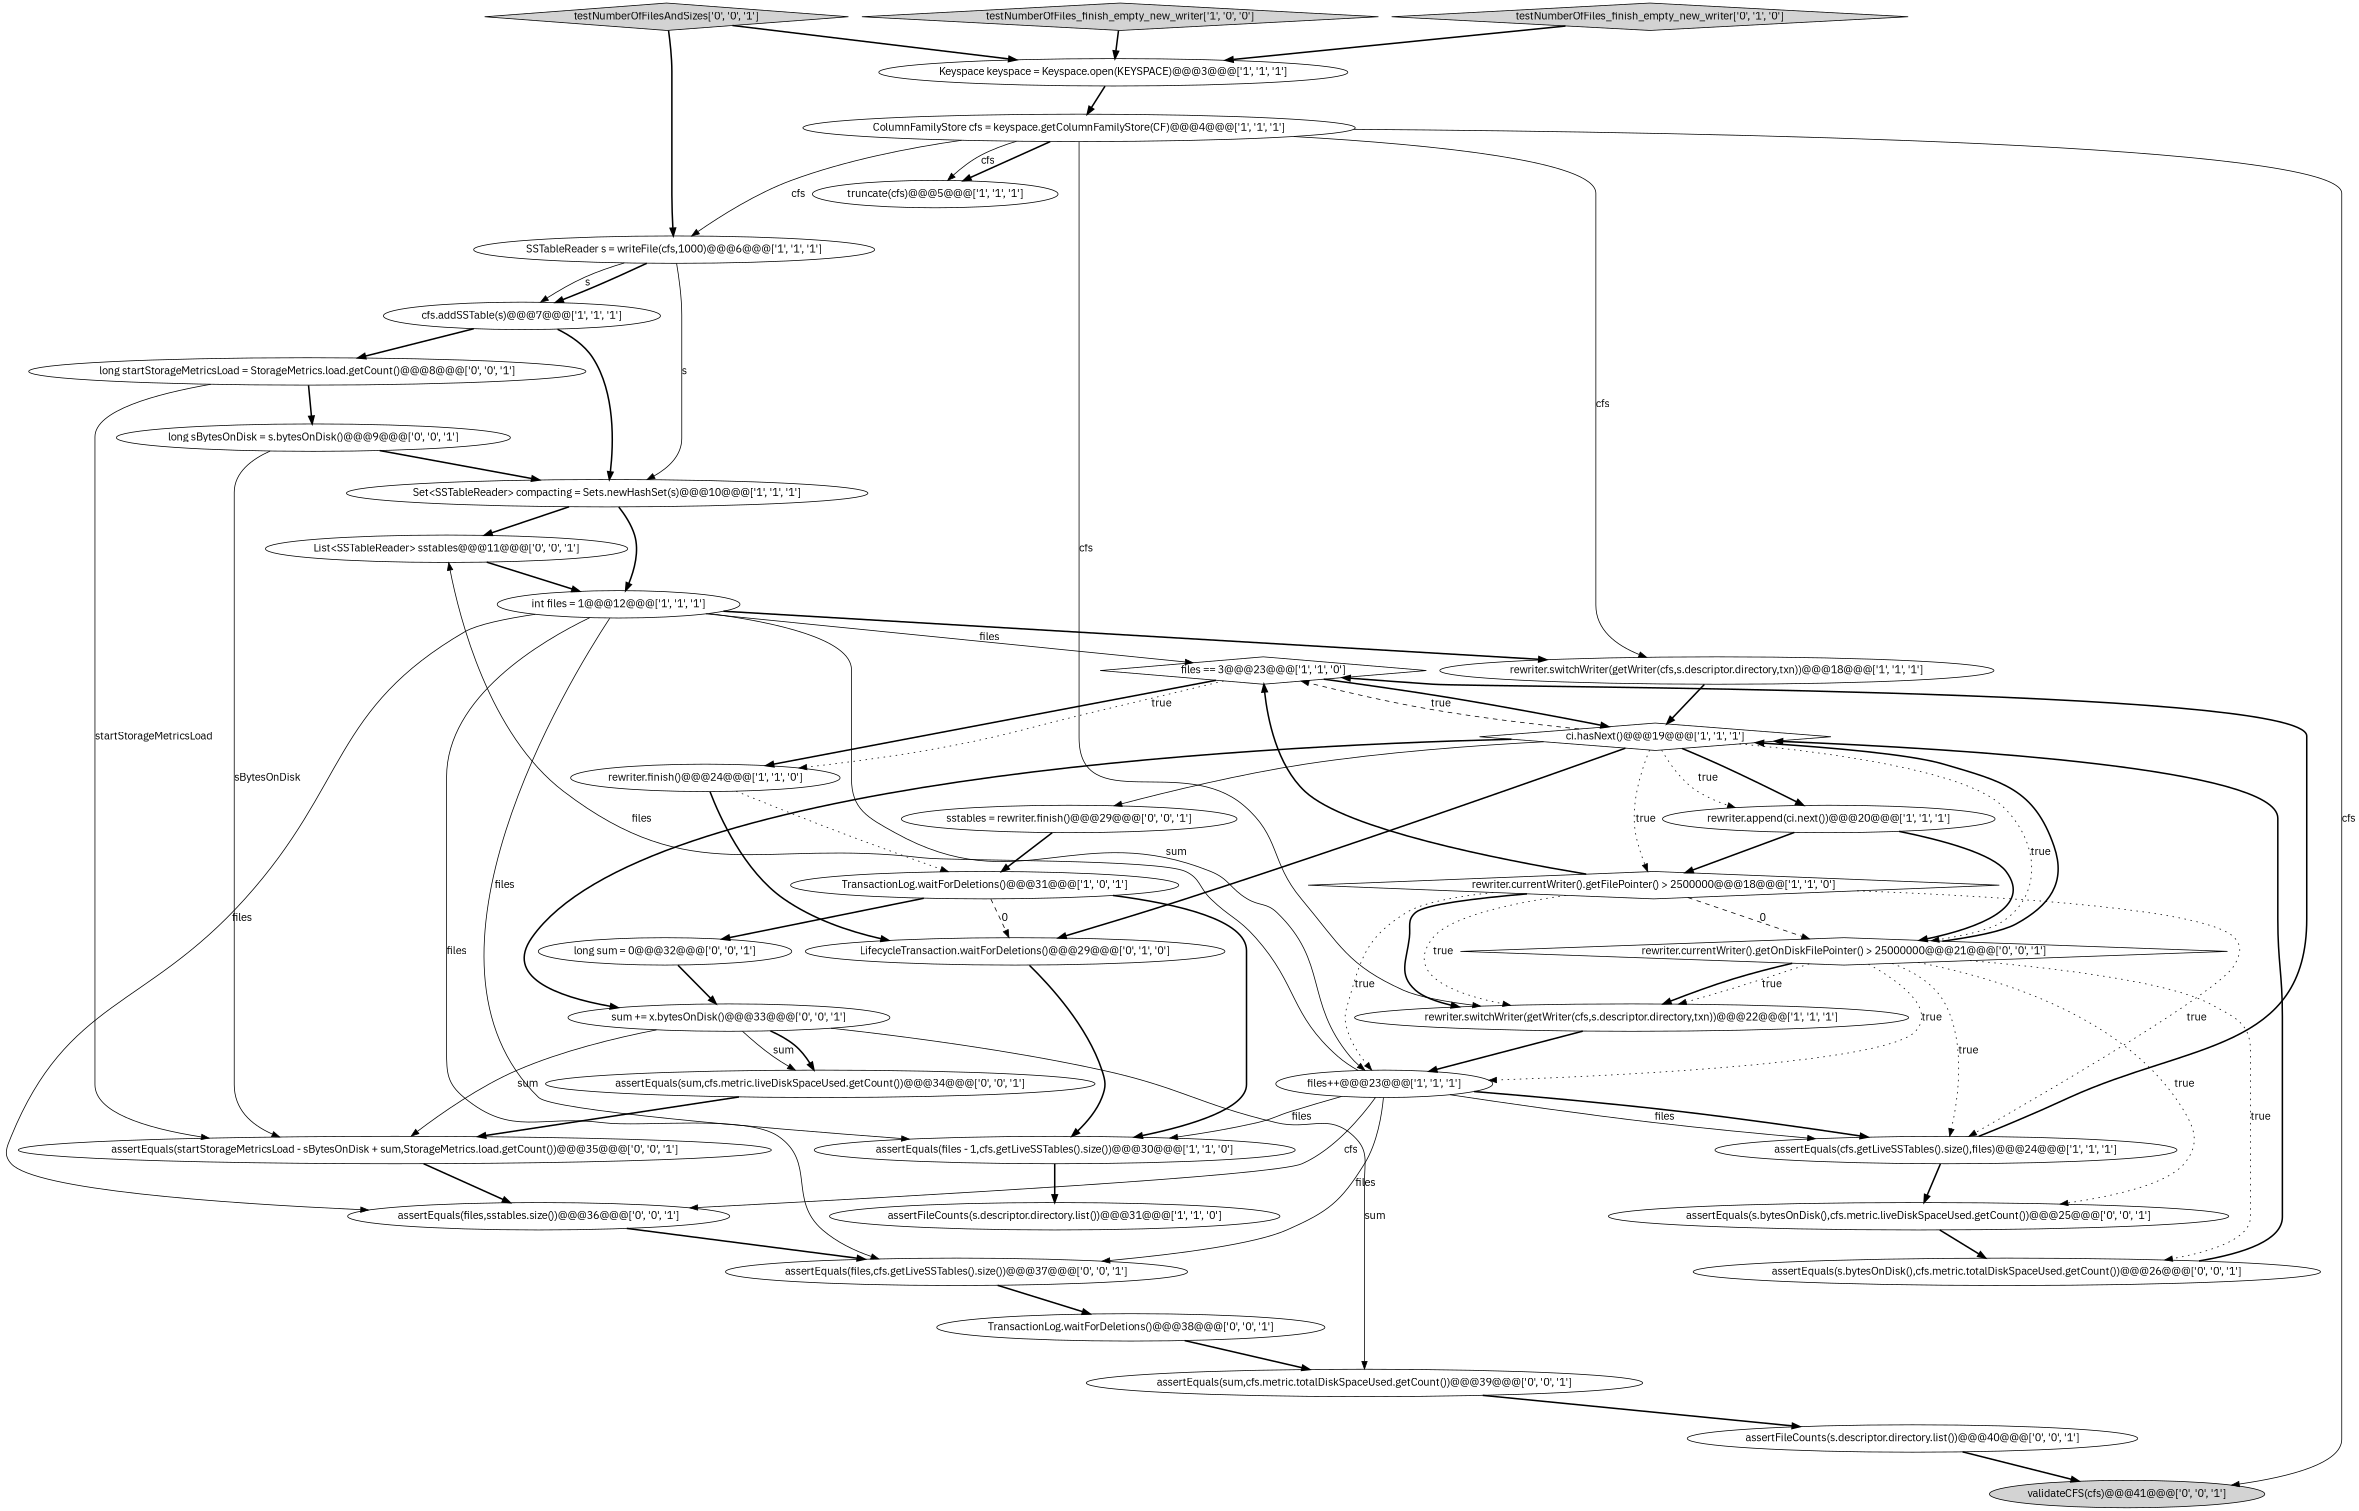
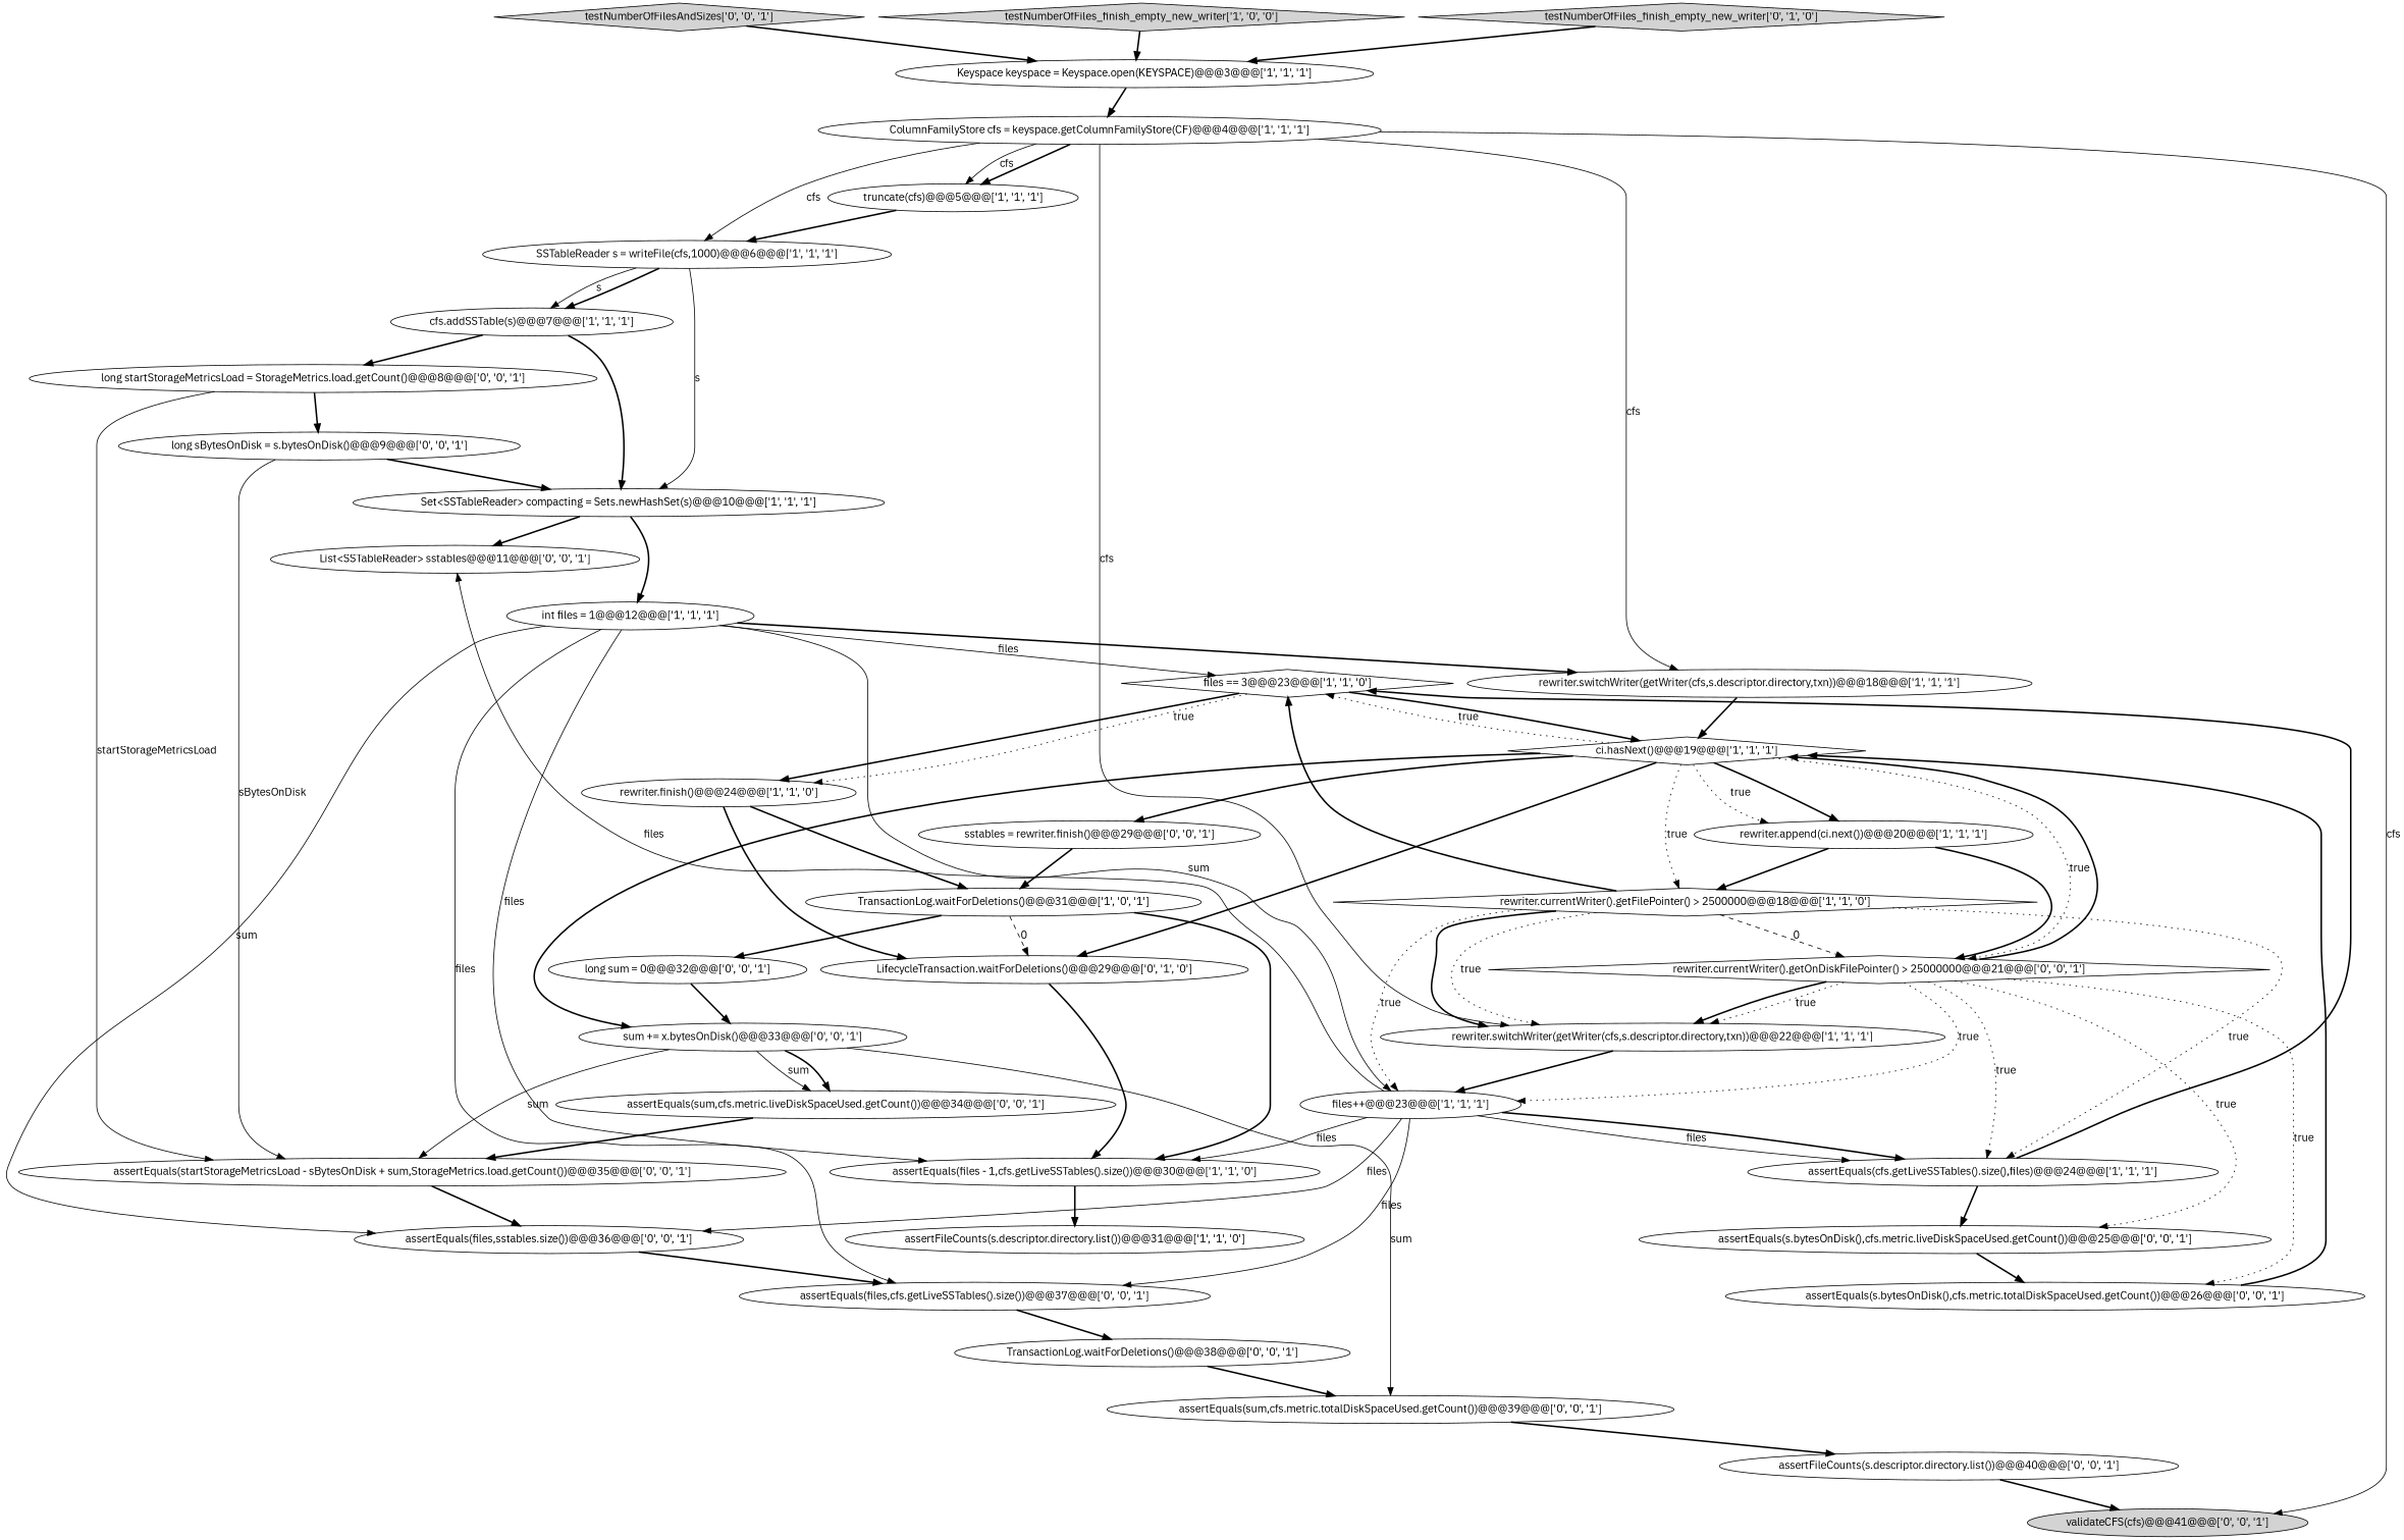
  digraph {
    fontname="IBM Plex Sans"
    node [fillcolor=white fontname="IBM Plex Sans" shape=ellipse style=filled]
    edge [fontname="IBM Plex Sans" style=bold]
    n1 [label="assertEquals(sum,cfs.metric.liveDiskSpaceUsed.getCount())@@@34@@@['0', '0', '1']"]
    n2 [label="assertEquals(startStorageMetricsLoad - sBytesOnDisk + sum,StorageMetrics.load.getCount())@@@35@@@['0', '0', '1']"]
    n3 [label="assertEquals(files,sstables.size())@@@36@@@['0', '0', '1']"]
    n4 [label="truncate(cfs)@@@5@@@['1', '1', '1']"]
    n5 [label="SSTableReader s = writeFile(cfs,1000)@@@6@@@['1', '1', '1']"]
    n6 [label="Set<SSTableReader> compacting = Sets.newHashSet(s)@@@10@@@['1', '1', '1']"]
    n7 [label="cfs.addSSTable(s)@@@7@@@['1', '1', '1']"]
    n8 [label="assertFileCounts(s.descriptor.directory.list())@@@31@@@['1', '1', '0']"]
    n9 [label="ci.hasNext()@@@19@@@['1', '1', '1']" shape=diamond]
    n10 [label="rewriter.currentWriter().getOnDiskFilePointer() > 25000000@@@21@@@['0', '0', '1']" shape=diamond]
    n11 [label="files == 3@@@23@@@['1', '1', '0']" shape=diamond]
    n12 [label="rewriter.append(ci.next())@@@20@@@['1', '1', '1']"]
    n13 [label="rewriter.currentWriter().getFilePointer() > 2500000@@@18@@@['1', '1', '0']" shape=diamond]
    n14 [label="LifecycleTransaction.waitForDeletions()@@@29@@@['0', '1', '0']"]
    n15 [label="sstables = rewriter.finish()@@@29@@@['0', '0', '1']"]
    n16 [label="sum += x.bytesOnDisk()@@@33@@@['0', '0', '1']"]
    n17 [label="rewriter.switchWriter(getWriter(cfs,s.descriptor.directory,txn))@@@22@@@['1', '1', '1']"]
    n18 [label="assertEquals(cfs.getLiveSSTables().size(),files)@@@24@@@['1', '1', '1']"]
    n19 [label="assertEquals(s.bytesOnDisk(),cfs.metric.liveDiskSpaceUsed.getCount())@@@25@@@['0', '0', '1']"]
    n20 [label="files++@@@23@@@['1', '1', '1']"]
    n21 [label="assertEquals(s.bytesOnDisk(),cfs.metric.totalDiskSpaceUsed.getCount())@@@26@@@['0', '0', '1']"]
    n22 [label="TransactionLog.waitForDeletions()@@@31@@@['1', '0', '1']"]
    n23 [label="assertEquals(files - 1,cfs.getLiveSSTables().size())@@@30@@@['1', '1', '0']"]
    n24 [label="long sum = 0@@@32@@@['0', '0', '1']"]
    n25 [label="rewriter.finish()@@@24@@@['1', '1', '0']"]
    n26 [label="assertEquals(files,cfs.getLiveSSTables().size())@@@37@@@['0', '0', '1']"]
    n27 [label="List<SSTableReader> sstables@@@11@@@['0', '0', '1']"]
    n28 [label="TransactionLog.waitForDeletions()@@@38@@@['0', '0', '1']"]
    n29 [label="assertEquals(sum,cfs.metric.totalDiskSpaceUsed.getCount())@@@39@@@['0', '0', '1']"]
    n30 [label="assertFileCounts(s.descriptor.directory.list())@@@40@@@['0', '0', '1']"]
    n31 [fillcolor=lightgray label="validateCFS(cfs)@@@41@@@['0', '0', '1']"]
    n32 [label="int files = 1@@@12@@@['1', '1', '1']"]
    n33 [label="rewriter.switchWriter(getWriter(cfs,s.descriptor.directory,txn))@@@18@@@['1', '1', '1']"]
    n34 [label="Keyspace keyspace = Keyspace.open(KEYSPACE)@@@3@@@['1', '1', '1']"]
    n35 [label="ColumnFamilyStore cfs = keyspace.getColumnFamilyStore(CF)@@@4@@@['1', '1', '1']"]
    n36 [fillcolor=lightgray label="testNumberOfFilesAndSizes['0', '0', '1']" shape=diamond]
    n37 [label="long startStorageMetricsLoad = StorageMetrics.load.getCount()@@@8@@@['0', '0', '1']"]
    n38 [label="long sBytesOnDisk = s.bytesOnDisk()@@@9@@@['0', '0', '1']"]
    n39 [fillcolor=lightgray label="testNumberOfFiles_finish_empty_new_writer['1', '0', '0']" shape=diamond]
    n40 [fillcolor=lightgray label="testNumberOfFiles_finish_empty_new_writer['0', '1', '0']" shape=diamond]
    n1 -> n2
    n2 -> n3
    n3 -> n26
-   n36 -> n5
+   n4 -> n5
    n5 -> n6 [label=s style=solid]
    n5 -> n7 [label=s style=solid]
    n5 -> n7
    n6 -> n27
    n6 -> n32
    n7 -> n6
    n7 -> n37
    n9 -> n10 [label=true style=dotted]
-   n9 -> n11 [label=true style=dashed]
+   n9 -> n11 [label=true style=dotted]
    n9 -> n12 [label=true style=dotted]
    n9 -> n12
    n9 -> n13 [label=true style=dotted]
    n9 -> n14
-   n9 -> n15 [style=solid]
+   n9 -> n15
    n9 -> n16
    n10 -> n9
    n10 -> n17
    n10 -> n17 [label=true style=dotted]
    n10 -> n18 [label=true style=dotted]
    n10 -> n19 [label=true style=dotted]
    n10 -> n20 [label=true style=dotted]
    n10 -> n21 [label=true style=dotted]
    n11 -> n9
    n11 -> n25
    n11 -> n25 [label=true style=dotted]
    n12 -> n10
    n12 -> n13
    n13 -> n10 [label=0 style=dashed]
    n13 -> n11
    n13 -> n17
    n13 -> n17 [label=true style=dotted]
    n13 -> n18 [label=true style=dotted]
    n13 -> n20 [label=true style=dotted]
    n14 -> n23
    n15 -> n22
    n16 -> n1 [label=sum style=solid]
    n16 -> n1
    n16 -> n2 [label=sum style=solid]
    n16 -> n29 [label=sum style=solid]
    n17 -> n20
    n18 -> n11
    n18 -> n19
    n19 -> n21
-   n20 -> n3 [label=cfs style=solid]
+   n20 -> n3 [label=files style=solid]
    n20 -> n18
    n20 -> n18 [label=files style=solid]
    n20 -> n23 [label=files style=solid]
    n20 -> n26 [label=files style=solid]
    n20 -> n27 [label=files style=solid]
    n21 -> n9
    n22 -> n14 [label=0 style=dashed]
    n22 -> n23
    n22 -> n24
    n23 -> n8
    n24 -> n16
    n25 -> n14
-   n25 -> n22 [style=dotted]
+   n25 -> n22
    n26 -> n28
-   n27 -> n32
    n28 -> n29
    n29 -> n30
    n30 -> n31
-   n32 -> n3 [label=files style=solid]
+   n32 -> n3 [label=sum style=solid]
    n32 -> n11 [label=files style=solid]
    n32 -> n20 [label=sum style=solid]
    n32 -> n23 [label=files style=solid]
    n32 -> n26 [label=files style=solid]
    n32 -> n33
    n33 -> n9
    n34 -> n35
    n35 -> n4
    n35 -> n4 [label=cfs style=solid]
    n35 -> n5 [label=cfs style=solid]
    n35 -> n17 [label=cfs style=solid]
    n35 -> n31 [label=cfs style=solid]
    n35 -> n33 [label=cfs style=solid]
    n36 -> n34
    n37 -> n2 [label=startStorageMetricsLoad style=solid]
    n37 -> n38
    n38 -> n2 [label=sBytesOnDisk style=solid]
    n38 -> n6
    n39 -> n34
    n40 -> n34
  }
